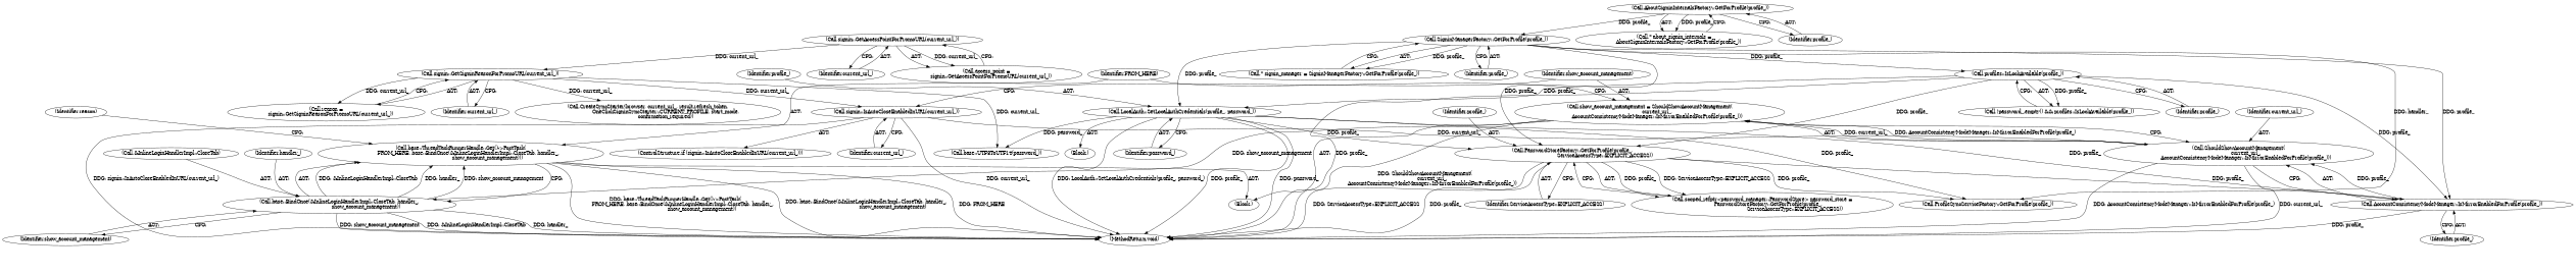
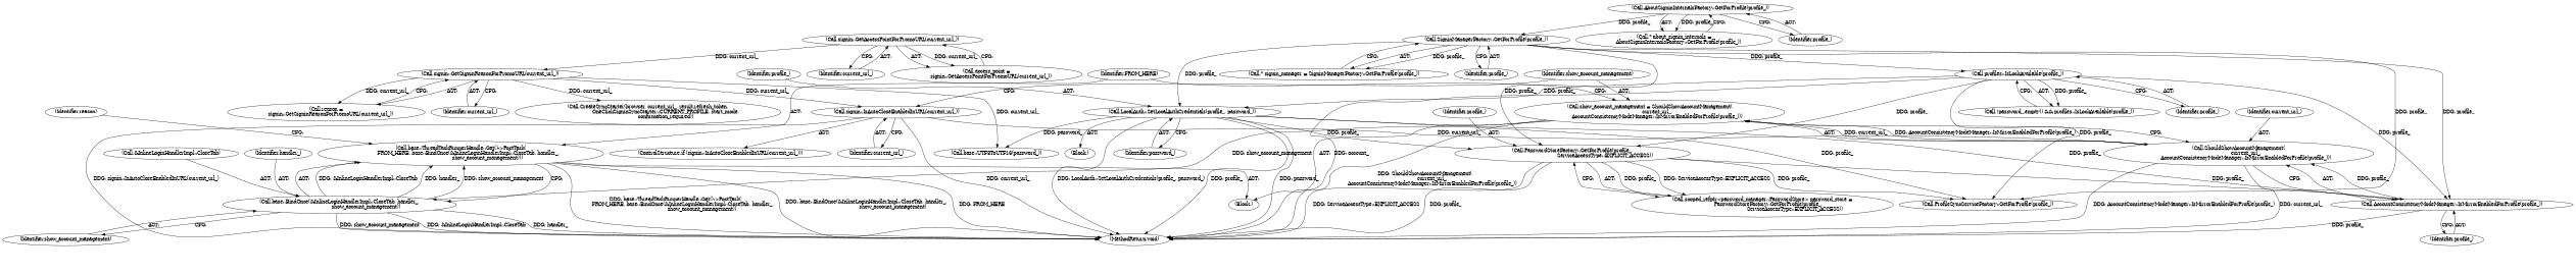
  digraph {
    n1 [label="(Call,base::ThreadTaskRunnerHandle::Get()->PostTask(\n          FROM_HERE, base::BindOnce(&InlineLoginHandlerImpl::CloseTab, handler_,\n                                    show_account_management)))"]
    n2 [label="(Call,base::BindOnce(&InlineLoginHandlerImpl::CloseTab, handler_,\n                                    show_account_management))"]
    n3 [label="(Block,)"]
    n4 [label="(MethodReturn,void)"]
    n5 [label="(Identifier,show_account_management)"]
    n6 [label="(Call,show_account_management = ShouldShowAccountManagement(\n          current_url_,\n          AccountConsistencyModeManager::IsMirrorEnabledForProfile(profile_)))"]
    n7 [label="(Call,ShouldShowAccountManagement(\n          current_url_,\n          AccountConsistencyModeManager::IsMirrorEnabledForProfile(profile_)))"]
    n8 [label="(Call,AccountConsistencyModeManager::IsMirrorEnabledForProfile(profile_))"]
    n9 [label="(Identifier,profile_)"]
    n10 [label="(Call,signin::IsAutoCloseEnabledInURL(current_url_))"]
    n11 [label="(ControlStructure,if (signin::IsAutoCloseEnabledInURL(current_url_)))"]
    n12 [label="(Identifier,current_url_)"]
    n13 [label="(Call,signin::GetSigninReasonForPromoURL(current_url_))"]
    n14 [label="(Call,reason =\n      signin::GetSigninReasonForPromoURL(current_url_))"]
    n15 [label="(Identifier,current_url_)"]
    n16 [label="(Call,CreateSyncStarter(browser, current_url_, result.refresh_token,\n                        OneClickSigninSyncStarter::CURRENT_PROFILE, start_mode,\n                        confirmation_required))"]
-   n17 [label="(Call,base::UTF8ToUTF14(password_))"]
+   n17 [label="(Call,base::UTF8ToUTF16(password_))"]
    n18 [label="(Call,signin::GetAccessPointForPromoURL(current_url_))"]
    n19 [label="(Identifier,current_url_)"]
    n20 [label="(Call,access_point =\n      signin::GetAccessPointForPromoURL(current_url_))"]
    n21 [label="(Call,PasswordStoreFactory::GetForProfile(profile_,\n                                            ServiceAccessType::EXPLICIT_ACCESS))"]
    n22 [label="(Call,scoped_refptr<password_manager::PasswordStore> password_store =\n        PasswordStoreFactory::GetForProfile(profile_,\n                                            ServiceAccessType::EXPLICIT_ACCESS))"]
    n23 [label="(Call,ProfileSyncServiceFactory::GetForProfile(profile_))"]
-   n24 [label="(Identifier,ServiceAccessType::EXPLICIT_ACCESS)"]
    n25 [label="(Call,profiles::IsLockAvailable(profile_))"]
    n26 [label="(Call,LocalAuth::SetLocalAuthCredentials(profile_, password_))"]
    n27 [label="(Identifier,profile_)"]
    n28 [label="(Call,!password_.empty() && profiles::IsLockAvailable(profile_))"]
    n29 [label="(Identifier,password_)"]
    n30 [label="(Block,)"]
    n31 [label="(Call,SigninManagerFactory::GetForProfile(profile_))"]
    n32 [label="(Call,* signin_manager = SigninManagerFactory::GetForProfile(profile_))"]
    n33 [label="(Identifier,profile_)"]
    n34 [label="(Call,AboutSigninInternalsFactory::GetForProfile(profile_))"]
    n35 [label="(Call,* about_signin_internals =\n      AboutSigninInternalsFactory::GetForProfile(profile_))"]
    n36 [label="(Identifier,profile_)"]
    n37 [label="(Call,&InlineLoginHandlerImpl::CloseTab)"]
    n38 [label="(Identifier,FROM_HERE)"]
    n39 [label="(Identifier,profile_)"]
    n40 [label="(Identifier,profile_)"]
    n41 [label="(Identifier,show_account_management)"]
    n42 [label="(Identifier,current_url_)"]
    n43 [label="(Identifier,handler_)"]
    n44 [label="(Identifier,reason)"]
    n1 -> n2 [label="CFG: "]
    n1 -> n3 [label="AST: "]
    n1 -> n4 [label="DDG: base::ThreadTaskRunnerHandle::Get()->PostTask(\n          FROM_HERE, base::BindOnce(&InlineLoginHandlerImpl::CloseTab, handler_,\n                                    show_account_management))"]
    n1 -> n4 [label="DDG: base::BindOnce(&InlineLoginHandlerImpl::CloseTab, handler_,\n                                    show_account_management)"]
    n1 -> n4 [label="DDG: FROM_HERE"]
    n2 -> n1 [label="AST: "]
    n2 -> n1 [label="DDG: &InlineLoginHandlerImpl::CloseTab"]
    n2 -> n1 [label="DDG: handler_"]
    n2 -> n1 [label="DDG: show_account_management"]
    n2 -> n4 [label="DDG: show_account_management"]
    n2 -> n4 [label="DDG: &InlineLoginHandlerImpl::CloseTab"]
    n2 -> n4 [label="DDG: handler_"]
    n2 -> n5 [label="CFG: "]
    n5 -> n2 [label="AST: "]
    n6 -> n2 [label="DDG: show_account_management"]
    n6 -> n3 [label="AST: "]
    n6 -> n4 [label="DDG: ShouldShowAccountManagement(\n          current_url_,\n          AccountConsistencyModeManager::IsMirrorEnabledForProfile(profile_))"]
    n6 -> n7 [label="CFG: "]
    n7 -> n4 [label="DDG: AccountConsistencyModeManager::IsMirrorEnabledForProfile(profile_)"]
    n7 -> n4 [label="DDG: current_url_"]
    n7 -> n6 [label="AST: "]
    n7 -> n6 [label="DDG: current_url_"]
    n7 -> n6 [label="DDG: AccountConsistencyModeManager::IsMirrorEnabledForProfile(profile_)"]
    n7 -> n8 [label="CFG: "]
    n8 -> n4 [label="DDG: profile_"]
    n8 -> n7 [label="AST: "]
    n8 -> n7 [label="DDG: profile_"]
    n8 -> n9 [label="CFG: "]
    n9 -> n8 [label="AST: "]
    n10 -> n4 [label="DDG: signin::IsAutoCloseEnabledInURL(current_url_)"]
    n10 -> n4 [label="DDG: current_url_"]
    n10 -> n7 [label="DDG: current_url_"]
    n10 -> n11 [label="AST: "]
    n10 -> n12 [label="CFG: "]
    n12 -> n10 [label="AST: "]
    n13 -> n10 [label="DDG: current_url_"]
    n13 -> n14 [label="AST: "]
    n13 -> n14 [label="DDG: current_url_"]
    n13 -> n15 [label="CFG: "]
    n13 -> n16 [label="DDG: current_url_"]
    n13 -> n17 [label="DDG: current_url_"]
    n14 -> n13 [label="CFG: "]
    n15 -> n13 [label="AST: "]
    n18 -> n13 [label="DDG: current_url_"]
    n18 -> n19 [label="CFG: "]
    n18 -> n20 [label="AST: "]
    n18 -> n20 [label="DDG: current_url_"]
    n19 -> n18 [label="AST: "]
    n20 -> n18 [label="CFG: "]
    n21 -> n4 [label="DDG: ServiceAccessType::EXPLICIT_ACCESS"]
    n21 -> n4 [label="DDG: profile_"]
    n21 -> n8 [label="DDG: profile_"]
    n21 -> n22 [label="AST: "]
    n21 -> n22 [label="DDG: profile_"]
    n21 -> n22 [label="DDG: ServiceAccessType::EXPLICIT_ACCESS"]
    n21 -> n23 [label="DDG: profile_"]
-   n21 -> n24 [label="CFG: "]
    n22 -> n21 [label="CFG: "]
-   n24 -> n21 [label="AST: "]
-   n25 -> n4 [label="DDG: profile_"]
+   n25 -> n4 [label="DDG: account_"]
    n25 -> n8 [label="DDG: profile_"]
    n25 -> n21 [label="DDG: profile_"]
+   n25 -> n23 [label="DDG: profile_"]
    n25 -> n26 [label="DDG: profile_"]
    n25 -> n27 [label="CFG: "]
    n25 -> n28 [label="AST: "]
    n25 -> n28 [label="DDG: profile_"]
    n26 -> n4 [label="DDG: LocalAuth::SetLocalAuthCredentials(profile_, password_)"]
    n26 -> n4 [label="DDG: profile_"]
    n26 -> n4 [label="DDG: password_"]
    n26 -> n8 [label="DDG: profile_"]
    n26 -> n17 [label="DDG: password_"]
    n26 -> n21 [label="DDG: profile_"]
    n26 -> n23 [label="DDG: profile_"]
    n26 -> n29 [label="CFG: "]
    n26 -> n30 [label="AST: "]
    n27 -> n25 [label="AST: "]
    n28 -> n25 [label="CFG: "]
    n29 -> n26 [label="AST: "]
    n31 -> n8 [label="DDG: profile_"]
    n31 -> n21 [label="DDG: profile_"]
-   n31 -> n23 [label="DDG: handler_"]
+   n31 -> n23 [label="DDG: profile_"]
    n31 -> n25 [label="DDG: profile_"]
    n31 -> n26 [label="DDG: profile_"]
    n31 -> n32 [label="AST: "]
    n31 -> n32 [label="DDG: profile_"]
    n31 -> n33 [label="CFG: "]
    n32 -> n31 [label="CFG: "]
    n33 -> n31 [label="AST: "]
    n34 -> n31 [label="DDG: profile_"]
    n34 -> n35 [label="AST: "]
    n34 -> n35 [label="DDG: profile_"]
    n34 -> n36 [label="CFG: "]
    n35 -> n34 [label="CFG: "]
    n36 -> n34 [label="AST: "]
    n37 -> n2 [label="AST: "]
    n38 -> n1 [label="AST: "]
    n38 -> n6 [label="CFG: "]
    n39 -> n26 [label="AST: "]
    n40 -> n21 [label="AST: "]
    n41 -> n6 [label="AST: "]
    n41 -> n10 [label="CFG: "]
    n42 -> n7 [label="AST: "]
    n43 -> n2 [label="AST: "]
    n44 -> n1 [label="CFG: "]
  }
